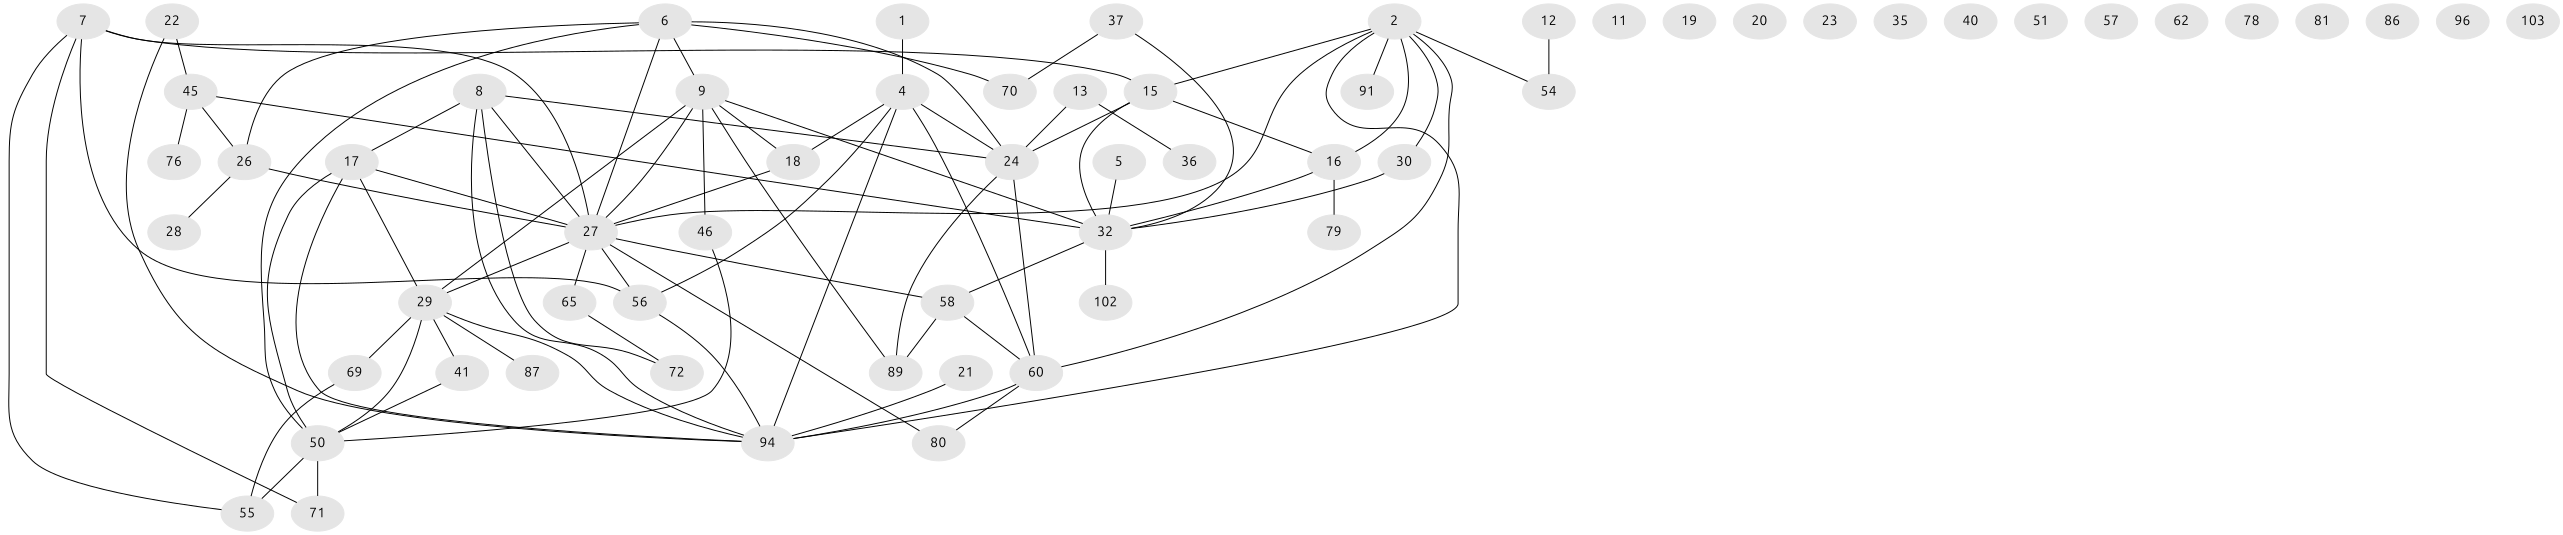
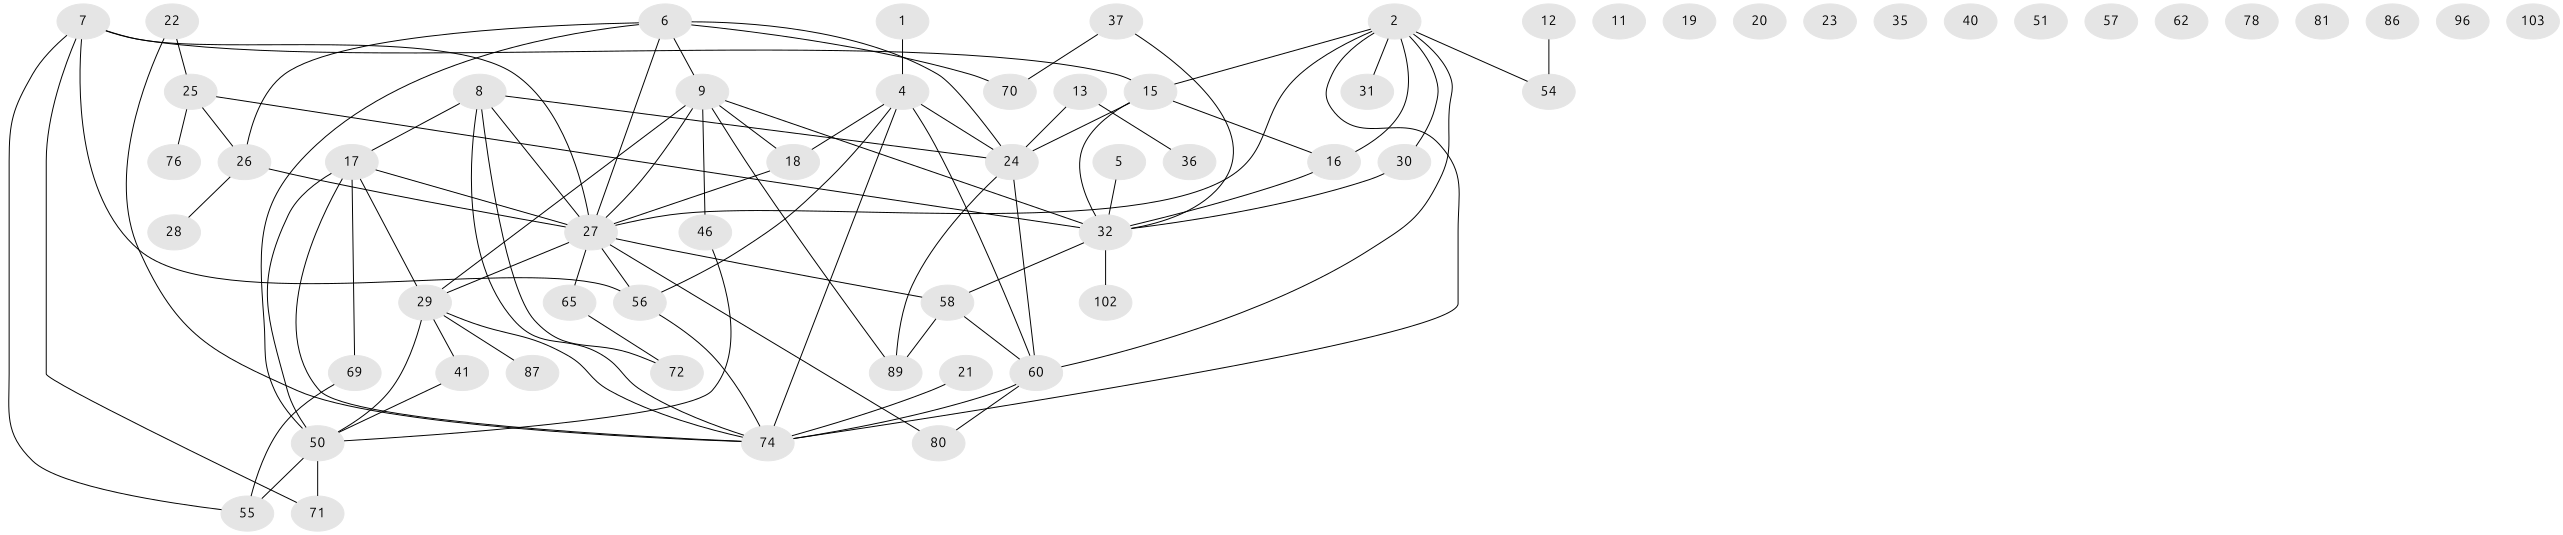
  graph {
    fontname=Ubuntu
    node [color=gray90 fontname=Ubuntu style=filled]
    edge [fontname=Ubuntu]
    4 [super="+34"]
    60 [super="+100"]
-   74 [label=94]
+   74
    18
    24 [super="+67"]
    56 [super="+82+95"]
    1
    41 [super="+99"]
    50 [super="+68"]
    2 [super="+47+3"]
    15 [super="+44+48"]
    16 [super="+39"]
    27 [super="+53+33+52"]
    30
-   31 [label=91]
+   31
    54
    n17 [label=32 super="+64"]
-   79
    29 [super="+32"]
    58
    65
    80
    89
    5 [super="+77"]
    102
    6 [super="+93+84"]
    9 [super="+38+91+85"]
    26
    70
    46
    28
    55
    71 [super="+83"]
    7 [super="+10"]
    8 [super="+101+14"]
    17 [super="+43+45"]
    72
    69
    87
    11
    12
    13
    36
    19
    20
    21
    22 [super="+59"]
-   25 [super="+73" label=45]
+   25 [super="+73"]
    76
    23
    35
    37
    40
    51
    57
    62
    78
    81
    86
    96
    103
    4 -- 60
    4 -- 74
    4 -- 18
    4 -- 24
    4 -- 56
    60 -- 74
    60 -- 80
    18 -- 27
    24 -- 60
    24 -- 89
    56 -- 74
    1 -- 4
    41 -- 50
    50 -- 55
    50 -- 71
    2 -- 60
    2 -- 74
    2 -- 15
    2 -- 16
    2 -- 27
    2 -- 30
    2 -- 31
    2 -- 54
    15 -- 24
    15 -- 16
    15 -- n17
    16 -- n17
-   16 -- 79
    27 -- 56
    27 -- 29 [weight=2]
    27 -- 58
    27 -- 65
    27 -- 80
    30 -- n17
    n17 -- 58
    n17 -- 102
    29 -- 74
    29 -- 41
    29 -- 50
    29 -- 87
    58 -- 60
    58 -- 89
    65 -- 72
    5 -- n17
    6 -- 24
    6 -- 50
    6 -- 27
    6 -- 9
    6 -- 26
    6 -- 70
    9 -- 18
    9 -- 27
    9 -- n17
    9 -- 29
    9 -- 89
    9 -- 46
    26 -- 27 [weight=2]
    26 -- 28
    46 -- 50
    7 -- 56 [weight=2]
    7 -- 15
    7 -- 27
    7 -- 55
    7 -- 71
    8 -- 74
    8 -- 24
    8 -- 27
    8 -- 17
    8 -- 72
    17 -- 74
    17 -- 50
    17 -- 27
    17 -- 29
-   29 -- 69
+   17 -- 69
    69 -- 55
    12 -- 54
    13 -- 24
    13 -- 36
    21 -- 74
    22 -- 74
    22 -- 25
    25 -- n17
    25 -- 26
    25 -- 76
    37 -- n17
    37 -- 70
  }
